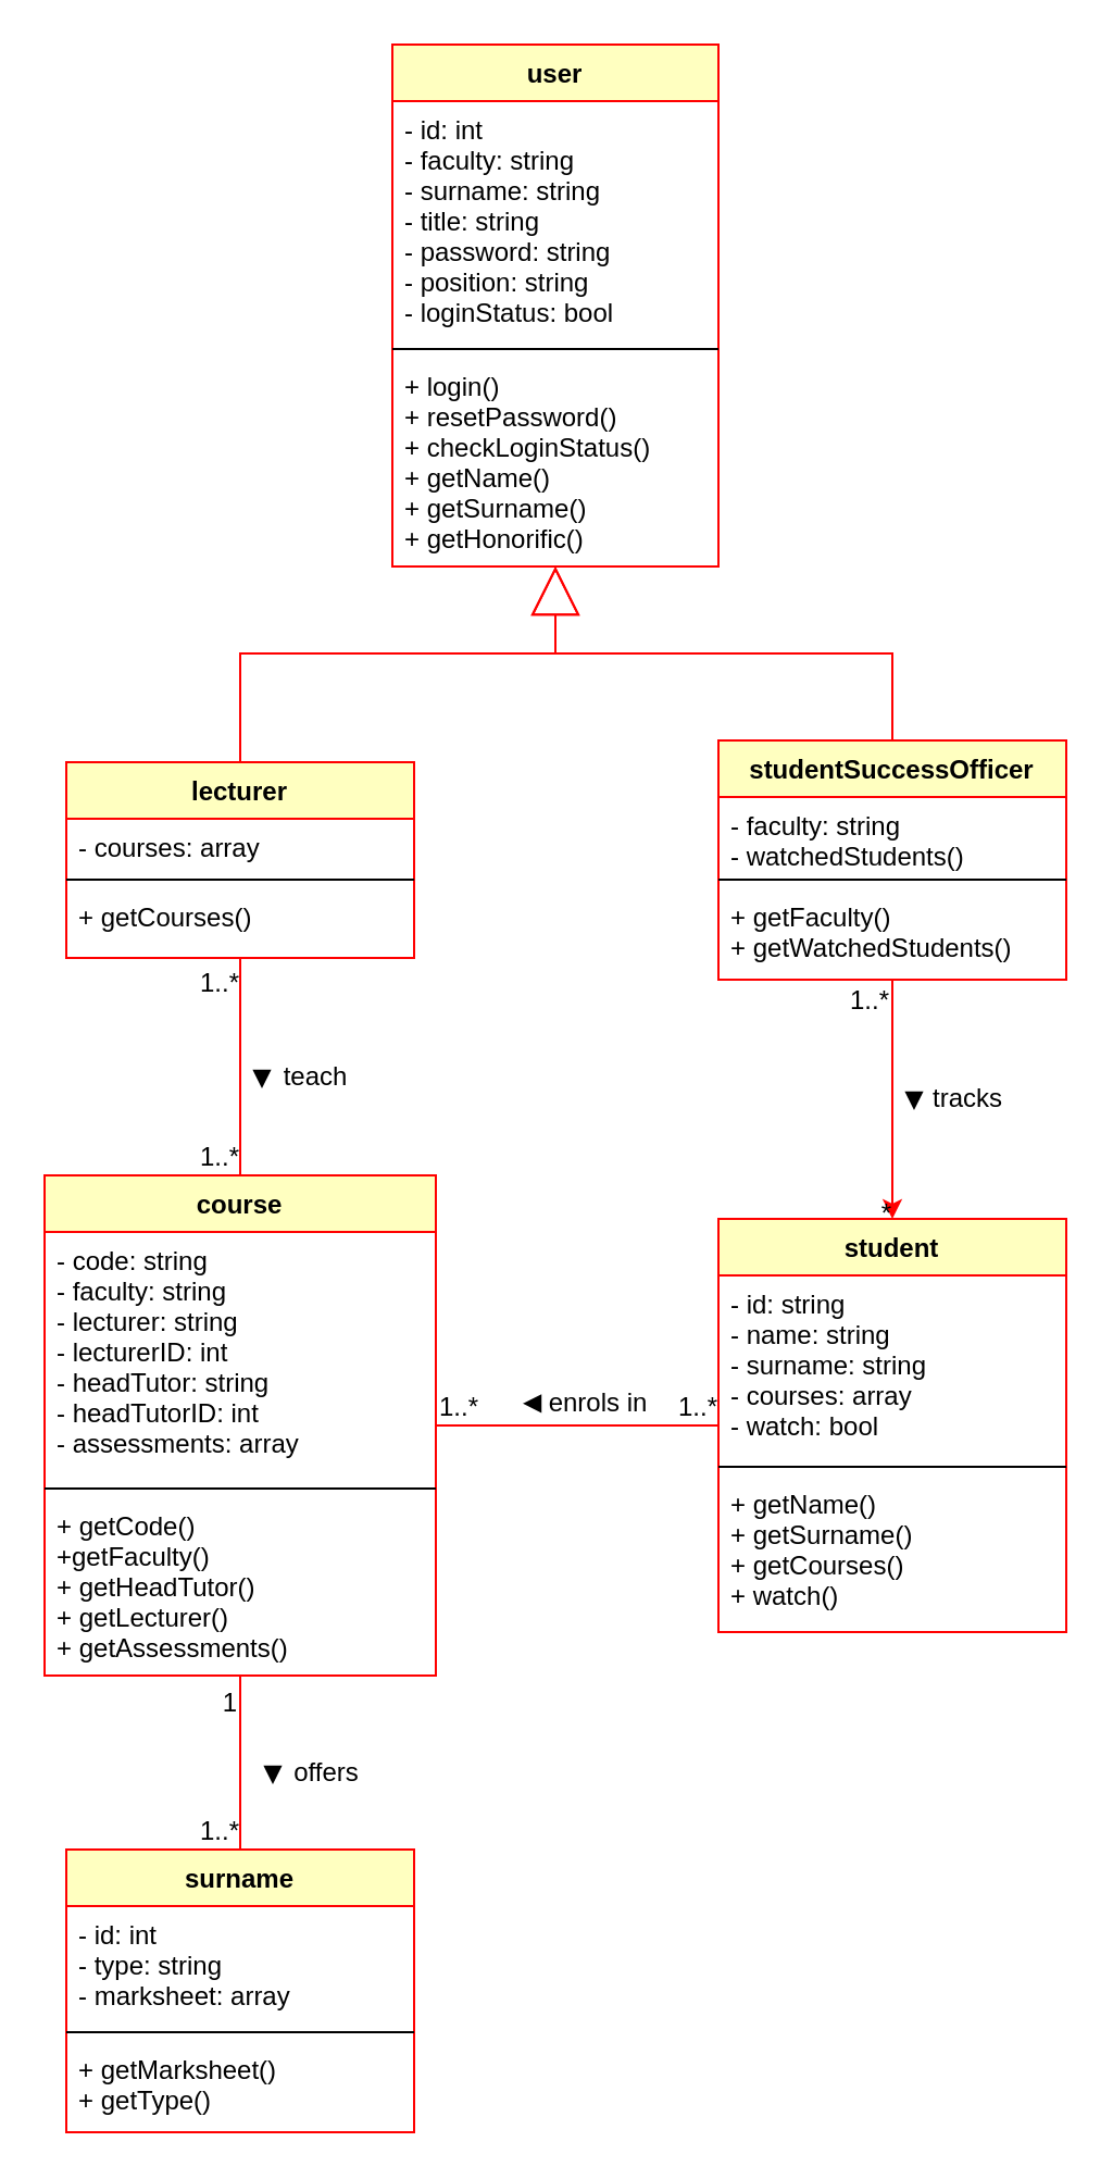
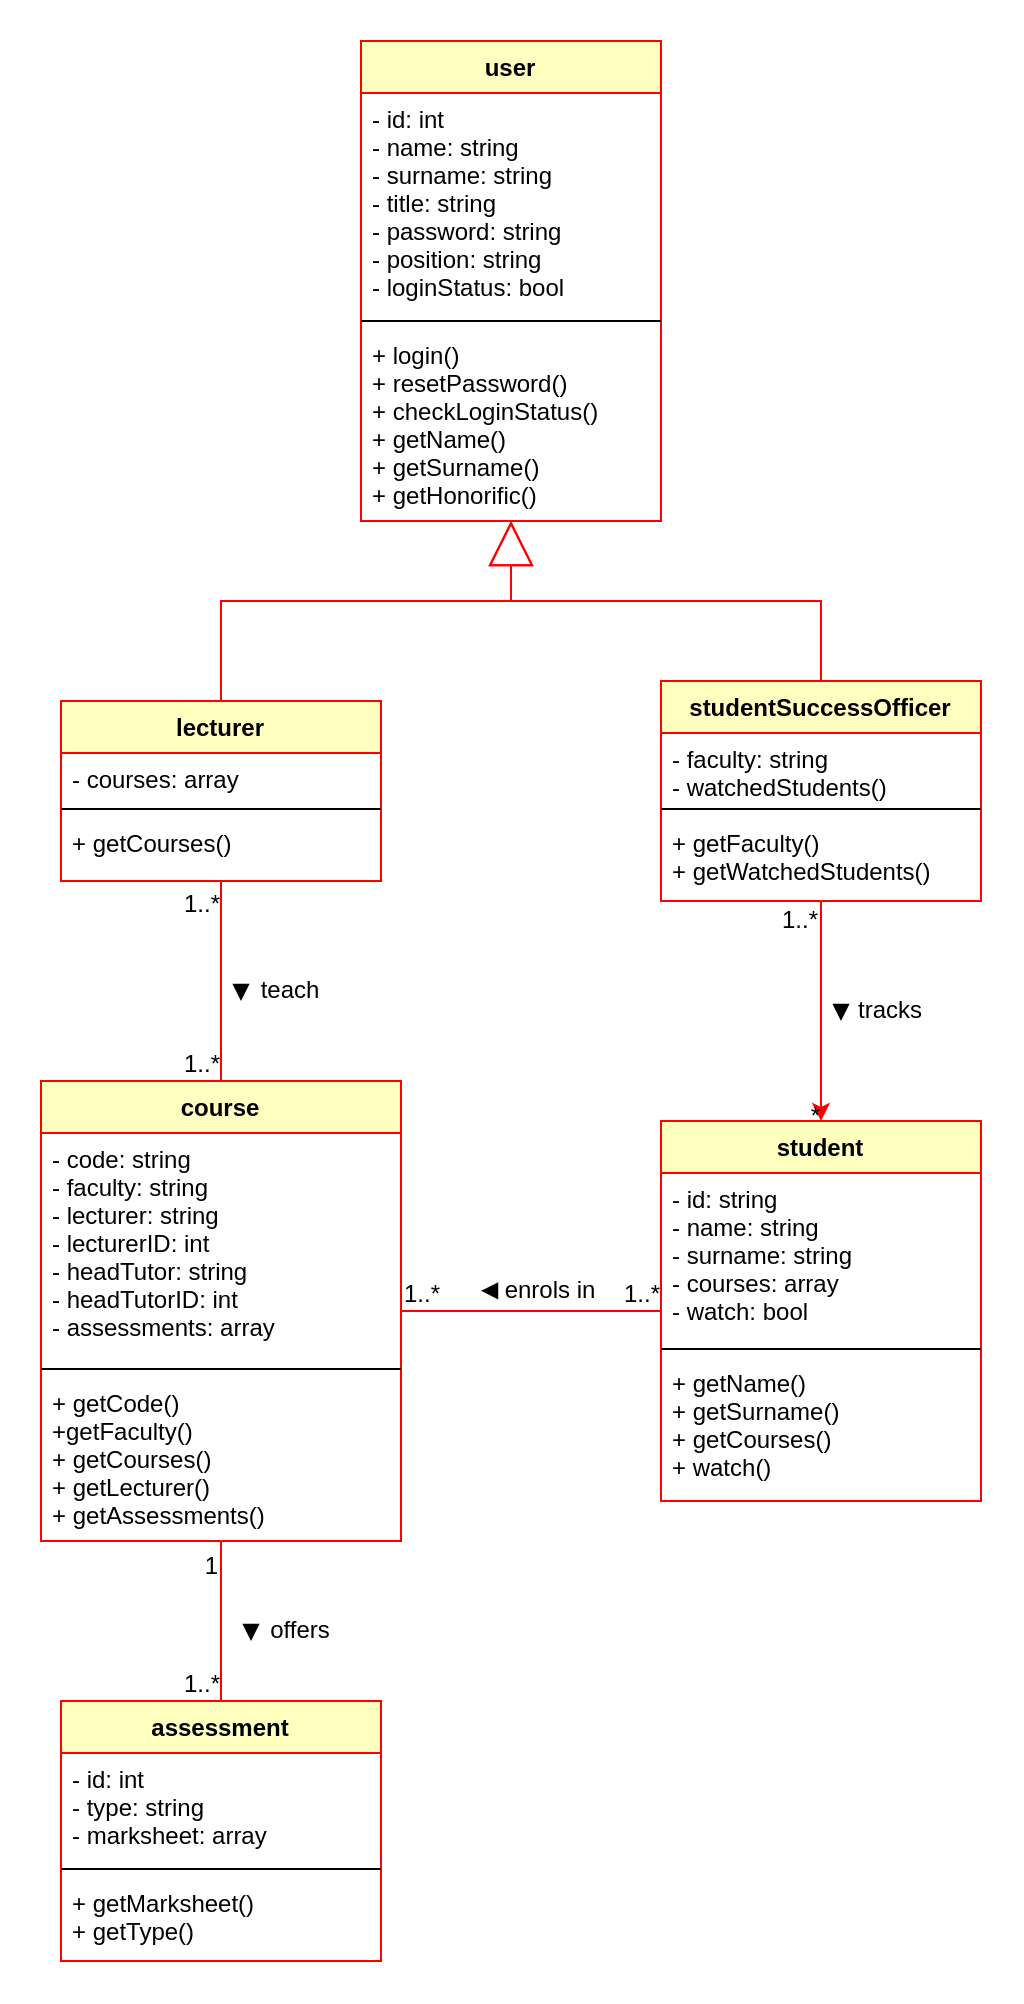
  <mxCell id="0" />
  <mxCell id="1" parent="0" />
  <mxCell id="2" style="edgeStyle=orthogonalEdgeStyle;rounded=0;orthogonalLoop=1;jettySize=auto;html=1;startArrow=none;startFill=0;endArrow=block;endFill=0;endSize=20;strokeColor=#FF0000;" edge="1" parent="1" source="18" target="7"><mxGeometry relative="1" as="geometry"><Array as="points"><mxPoint x="410" y="300" /><mxPoint x="255" y="300" /></Array></mxGeometry></mxCell>
  <mxCell id="3" style="edgeStyle=orthogonalEdgeStyle;rounded=0;orthogonalLoop=1;jettySize=auto;html=1;startArrow=none;startFill=0;endArrow=block;endFill=0;endSize=20;strokeColor=#FF0000;" edge="1" parent="1" source="14" target="7"><mxGeometry relative="1" as="geometry"><mxPoint x="250" y="260" as="targetPoint" /><Array as="points"><mxPoint x="110" y="300" /><mxPoint x="255" y="300" /></Array></mxGeometry></mxCell>
  <mxCell id="4" value="user" style="swimlane;fontStyle=1;align=center;verticalAlign=top;childLayout=stackLayout;horizontal=1;startSize=26;horizontalStack=0;resizeParent=1;resizeParentMax=0;resizeLast=0;collapsible=1;marginBottom=0;strokeColor=#FF0000;fillColor=#ffffc0;" vertex="1" parent="1"><mxGeometry x="180" y="20" width="150" height="240" as="geometry" /></mxCell>
- <mxCell id="5" value="- id: int&#10;- faculty: string&#10;- surname: string&#10;- title: string&#10;- password: string&#10;- position: string&#10;- loginStatus: bool&#10;&#10;&#10;" style="text;strokeColor=none;fillColor=none;align=left;verticalAlign=top;spacingLeft=4;spacingRight=4;overflow=hidden;rotatable=0;points=[[0,0.5],[1,0.5]];portConstraint=eastwest;" vertex="1" parent="4"><mxGeometry y="26" width="150" height="110" as="geometry" /></mxCell>
+ <mxCell id="5" value="- id: int&#10;- name: string&#10;- surname: string&#10;- title: string&#10;- password: string&#10;- position: string&#10;- loginStatus: bool&#10;&#10;&#10;" style="text;strokeColor=none;fillColor=none;align=left;verticalAlign=top;spacingLeft=4;spacingRight=4;overflow=hidden;rotatable=0;points=[[0,0.5],[1,0.5]];portConstraint=eastwest;" vertex="1" parent="4"><mxGeometry y="26" width="150" height="110" as="geometry" /></mxCell>
  <mxCell id="6" value="" style="line;strokeWidth=1;fillColor=none;align=left;verticalAlign=middle;spacingTop=-1;spacingLeft=3;spacingRight=3;rotatable=0;labelPosition=right;points=[];portConstraint=eastwest;" vertex="1" parent="4"><mxGeometry y="136" width="150" height="8" as="geometry" /></mxCell>
  <mxCell id="7" value="+ login()&#10;+ resetPassword()&#10;+ checkLoginStatus()&#10;+ getName()&#10;+ getSurname()&#10;+ getHonorific()&#10;" style="text;strokeColor=none;fillColor=none;align=left;verticalAlign=top;spacingLeft=4;spacingRight=4;overflow=hidden;rotatable=0;points=[[0,0.5],[1,0.5]];portConstraint=eastwest;" vertex="1" parent="4"><mxGeometry y="144" width="150" height="96" as="geometry" /></mxCell>
  <mxCell id="8" value="" style="endArrow=none;html=1;rounded=0;strokeColor=#FF0000;" edge="1" parent="1" source="14" target="27"><mxGeometry relative="1" as="geometry"><mxPoint x="300" y="550" as="sourcePoint" /><mxPoint x="460" y="550" as="targetPoint" /></mxGeometry></mxCell>
  <mxCell id="9" value="1..*" style="resizable=0;html=1;align=right;verticalAlign=bottom;" connectable="0" vertex="1" parent="8"><mxGeometry x="1" relative="1" as="geometry" /></mxCell>
  <mxCell id="10" value="" style="endArrow=none;html=1;rounded=0;strokeColor=#FF0000;" edge="1" parent="1" source="27" target="42"><mxGeometry relative="1" as="geometry"><mxPoint x="710" y="470" as="sourcePoint" /><mxPoint x="870" y="470" as="targetPoint" /></mxGeometry></mxCell>
  <mxCell id="11" value="1..*" style="resizable=0;html=1;align=right;verticalAlign=bottom;" connectable="0" vertex="1" parent="10"><mxGeometry x="1" relative="1" as="geometry" /></mxCell>
  <mxCell id="12" value="" style="endArrow=classic;html=1;rounded=0;strokeColor=#FF0000;" edge="1" parent="1" source="18" target="31"><mxGeometry relative="1" as="geometry"><mxPoint x="362" y="350" as="sourcePoint" /><mxPoint x="530" y="270" as="targetPoint" /></mxGeometry></mxCell>
  <mxCell id="13" value="*" style="resizable=0;html=1;align=right;verticalAlign=bottom;" connectable="0" vertex="1" parent="12"><mxGeometry x="1" relative="1" as="geometry"><mxPoint y="6" as="offset" /></mxGeometry></mxCell>
  <mxCell id="14" value="lecturer" style="swimlane;fontStyle=1;align=center;verticalAlign=top;childLayout=stackLayout;horizontal=1;startSize=26;horizontalStack=0;resizeParent=1;resizeParentMax=0;resizeLast=0;collapsible=1;marginBottom=0;strokeColor=#FF0000;fillColor=#ffffc0;" vertex="1" parent="1"><mxGeometry x="30" y="350" width="160" height="90" as="geometry" /></mxCell>
  <mxCell id="15" value="- courses: array&#10;" style="text;strokeColor=none;fillColor=none;align=left;verticalAlign=top;spacingLeft=4;spacingRight=4;overflow=hidden;rotatable=0;points=[[0,0.5],[1,0.5]];portConstraint=eastwest;" vertex="1" parent="14"><mxGeometry y="26" width="160" height="24" as="geometry" /></mxCell>
  <mxCell id="16" value="" style="line;strokeWidth=1;fillColor=none;align=left;verticalAlign=middle;spacingTop=-1;spacingLeft=3;spacingRight=3;rotatable=0;labelPosition=right;points=[];portConstraint=eastwest;" vertex="1" parent="14"><mxGeometry y="50" width="160" height="8" as="geometry" /></mxCell>
  <mxCell id="17" value="+ getCourses()&#10;" style="text;strokeColor=none;fillColor=none;align=left;verticalAlign=top;spacingLeft=4;spacingRight=4;overflow=hidden;rotatable=0;points=[[0,0.5],[1,0.5]];portConstraint=eastwest;" vertex="1" parent="14"><mxGeometry y="58" width="160" height="32" as="geometry" /></mxCell>
  <mxCell id="18" value="studentSuccessOfficer" style="swimlane;fontStyle=1;align=center;verticalAlign=top;childLayout=stackLayout;horizontal=1;startSize=26;horizontalStack=0;resizeParent=1;resizeParentMax=0;resizeLast=0;collapsible=1;marginBottom=0;strokeColor=#FF0000;fillColor=#ffffc0;" vertex="1" parent="1"><mxGeometry x="330" y="340" width="160" height="110" as="geometry" /></mxCell>
  <mxCell id="19" value="- faculty: string&#10;- watchedStudents()&#10;" style="text;strokeColor=none;fillColor=none;align=left;verticalAlign=top;spacingLeft=4;spacingRight=4;overflow=hidden;rotatable=0;points=[[0,0.5],[1,0.5]];portConstraint=eastwest;" vertex="1" parent="18"><mxGeometry y="26" width="160" height="34" as="geometry" /></mxCell>
  <mxCell id="20" value="" style="line;strokeWidth=1;fillColor=none;align=left;verticalAlign=middle;spacingTop=-1;spacingLeft=3;spacingRight=3;rotatable=0;labelPosition=right;points=[];portConstraint=eastwest;" vertex="1" parent="18"><mxGeometry y="60" width="160" height="8" as="geometry" /></mxCell>
  <mxCell id="21" value="+ getFaculty()&#10;+ getWatchedStudents()&#10;" style="text;strokeColor=none;fillColor=none;align=left;verticalAlign=top;spacingLeft=4;spacingRight=4;overflow=hidden;rotatable=0;points=[[0,0.5],[1,0.5]];portConstraint=eastwest;" vertex="1" parent="18"><mxGeometry y="68" width="160" height="42" as="geometry" /></mxCell>
  <mxCell id="22" value="" style="endArrow=none;html=1;rounded=0;strokeColor=#FF0000;" edge="1" parent="1" source="31" target="27"><mxGeometry relative="1" as="geometry"><mxPoint x="630" y="590" as="sourcePoint" /><mxPoint x="140" y="490" as="targetPoint" /></mxGeometry></mxCell>
  <mxCell id="23" value="1..*" style="resizable=0;html=1;align=right;verticalAlign=bottom;" connectable="0" vertex="1" parent="22"><mxGeometry x="1" relative="1" as="geometry"><mxPoint x="20" as="offset" /></mxGeometry></mxCell>
  <mxCell id="24" value="teach " style="text;html=1;strokeColor=none;fillColor=none;align=center;verticalAlign=middle;whiteSpace=wrap;rounded=0;rotation=0;" vertex="1" parent="1"><mxGeometry x="130" y="490" width="30" height="10" as="geometry" /></mxCell>
  <mxCell id="25" value="tracks" style="text;html=1;strokeColor=none;fillColor=none;align=center;verticalAlign=middle;whiteSpace=wrap;rounded=0;rotation=0;" vertex="1" parent="1"><mxGeometry x="430" y="500" width="30" height="10" as="geometry" /></mxCell>
  <mxCell id="26" value="1..*" style="resizable=0;html=1;align=right;verticalAlign=bottom;" connectable="0" vertex="1" parent="1"><mxGeometry x="110" y="460.005" as="geometry" /></mxCell>
  <mxCell id="27" value="course" style="swimlane;fontStyle=1;align=center;verticalAlign=top;childLayout=stackLayout;horizontal=1;startSize=26;horizontalStack=0;resizeParent=1;resizeParentMax=0;resizeLast=0;collapsible=1;marginBottom=0;strokeColor=#FF0000;fillColor=#ffffc0;" vertex="1" parent="1"><mxGeometry x="20" y="540" width="180" height="230" as="geometry" /></mxCell>
  <mxCell id="28" value="- code: string&#10;- faculty: string&#10;- lecturer: string&#10;- lecturerID: int&#10;- headTutor: string&#10;- headTutorID: int&#10;- assessments: array&#10;&#10;" style="text;strokeColor=none;fillColor=none;align=left;verticalAlign=top;spacingLeft=4;spacingRight=4;overflow=hidden;rotatable=0;points=[[0,0.5],[1,0.5]];portConstraint=eastwest;" vertex="1" parent="27"><mxGeometry y="26" width="180" height="114" as="geometry" /></mxCell>
  <mxCell id="29" value="" style="line;strokeWidth=1;fillColor=none;align=left;verticalAlign=middle;spacingTop=-1;spacingLeft=3;spacingRight=3;rotatable=0;labelPosition=right;points=[];portConstraint=eastwest;" vertex="1" parent="27"><mxGeometry y="140" width="180" height="8" as="geometry" /></mxCell>
- <mxCell id="30" value="+ getCode()&#10;+getFaculty()&#10;+ getHeadTutor()&#10;+ getLecturer()&#10;+ getAssessments()&#10;" style="text;strokeColor=none;fillColor=none;align=left;verticalAlign=top;spacingLeft=4;spacingRight=4;overflow=hidden;rotatable=0;points=[[0,0.5],[1,0.5]];portConstraint=eastwest;" vertex="1" parent="27"><mxGeometry y="148" width="180" height="82" as="geometry" /></mxCell>
+ <mxCell id="30" value="+ getCode()&#10;+getFaculty()&#10;+ getCourses()&#10;+ getLecturer()&#10;+ getAssessments()&#10;" style="text;strokeColor=none;fillColor=none;align=left;verticalAlign=top;spacingLeft=4;spacingRight=4;overflow=hidden;rotatable=0;points=[[0,0.5],[1,0.5]];portConstraint=eastwest;" vertex="1" parent="27"><mxGeometry y="148" width="180" height="82" as="geometry" /></mxCell>
  <mxCell id="31" value="student" style="swimlane;fontStyle=1;align=center;verticalAlign=top;childLayout=stackLayout;horizontal=1;startSize=26;horizontalStack=0;resizeParent=1;resizeParentMax=0;resizeLast=0;collapsible=1;marginBottom=0;strokeColor=#FF0000;fillColor=#ffffc0;" vertex="1" parent="1"><mxGeometry x="330" y="560" width="160" height="190" as="geometry" /></mxCell>
  <mxCell id="32" value="- id: string&#10;- name: string&#10;- surname: string&#10;- courses: array &#10;- watch: bool&#10;&#10;" style="text;strokeColor=none;fillColor=none;align=left;verticalAlign=top;spacingLeft=4;spacingRight=4;overflow=hidden;rotatable=0;points=[[0,0.5],[1,0.5]];portConstraint=eastwest;" vertex="1" parent="31"><mxGeometry y="26" width="160" height="84" as="geometry" /></mxCell>
  <mxCell id="33" value="" style="line;strokeWidth=1;fillColor=none;align=left;verticalAlign=middle;spacingTop=-1;spacingLeft=3;spacingRight=3;rotatable=0;labelPosition=right;points=[];portConstraint=eastwest;" vertex="1" parent="31"><mxGeometry y="110" width="160" height="8" as="geometry" /></mxCell>
  <mxCell id="34" value="+ getName()&#10;+ getSurname()&#10;+ getCourses()&#10;+ watch()&#10;" style="text;strokeColor=none;fillColor=none;align=left;verticalAlign=top;spacingLeft=4;spacingRight=4;overflow=hidden;rotatable=0;points=[[0,0.5],[1,0.5]];portConstraint=eastwest;" vertex="1" parent="31"><mxGeometry y="118" width="160" height="72" as="geometry" /></mxCell>
  <mxCell id="35" value="1" style="resizable=0;html=1;align=right;verticalAlign=bottom;fillColor=#ffffc0;" connectable="0" vertex="1" parent="1"><mxGeometry x="110" y="790.005" as="geometry"><mxPoint x="-1" y="1" as="offset" /></mxGeometry></mxCell>
  <mxCell id="36" value="1..*" style="text;html=1;strokeColor=none;fillColor=none;align=center;verticalAlign=middle;whiteSpace=wrap;rounded=0;" vertex="1" parent="1"><mxGeometry x="390" y="450" width="20" height="20" as="geometry" /></mxCell>
  <mxCell id="37" value="1..*" style="resizable=0;html=1;align=right;verticalAlign=bottom;" connectable="0" vertex="1" parent="1"><mxGeometry x="309.995" y="655" as="geometry"><mxPoint x="20" as="offset" /></mxGeometry></mxCell>
  <mxCell id="38" value="" style="endArrow=block;html=1;strokeColor=#000000;endFill=1;" edge="1" parent="1"><mxGeometry width="50" height="50" relative="1" as="geometry"><mxPoint x="120" y="495" as="sourcePoint" /><mxPoint x="120" y="500" as="targetPoint" /></mxGeometry></mxCell>
  <mxCell id="39" value="" style="endArrow=block;html=1;strokeColor=#000000;endFill=1;" edge="1" parent="1"><mxGeometry width="50" height="50" relative="1" as="geometry"><mxPoint x="420" y="505" as="sourcePoint" /><mxPoint x="420" y="510" as="targetPoint" /></mxGeometry></mxCell>
  <mxCell id="40" value="enrols in" style="text;html=1;strokeColor=none;fillColor=none;align=center;verticalAlign=middle;whiteSpace=wrap;rounded=0;rotation=0;" vertex="1" parent="1"><mxGeometry x="250" y="640" width="50" height="10" as="geometry" /></mxCell>
  <mxCell id="41" value="" style="endArrow=block;html=1;strokeColor=#000000;endFill=1;rotate=50;" edge="1" parent="1"><mxGeometry width="50" height="50" relative="1" as="geometry"><mxPoint x="245" y="644.92" as="sourcePoint" /><mxPoint x="240" y="644.92" as="targetPoint" /><Array as="points" /></mxGeometry></mxCell>
- <mxCell id="42" value="surname" style="swimlane;fontStyle=1;align=center;verticalAlign=top;childLayout=stackLayout;horizontal=1;startSize=26;horizontalStack=0;resizeParent=1;resizeParentMax=0;resizeLast=0;collapsible=1;marginBottom=0;strokeColor=#FF0000;fillColor=#ffffc0;" vertex="1" parent="1"><mxGeometry x="30" y="850" width="160" height="130" as="geometry" /></mxCell>
+ <mxCell id="42" value="assessment" style="swimlane;fontStyle=1;align=center;verticalAlign=top;childLayout=stackLayout;horizontal=1;startSize=26;horizontalStack=0;resizeParent=1;resizeParentMax=0;resizeLast=0;collapsible=1;marginBottom=0;strokeColor=#FF0000;fillColor=#ffffc0;" vertex="1" parent="1"><mxGeometry x="30" y="850" width="160" height="130" as="geometry" /></mxCell>
  <mxCell id="43" value="- id: int&#10;- type: string&#10;- marksheet: array&#10;" style="text;strokeColor=none;fillColor=none;align=left;verticalAlign=top;spacingLeft=4;spacingRight=4;overflow=hidden;rotatable=0;points=[[0,0.5],[1,0.5]];portConstraint=eastwest;" vertex="1" parent="42"><mxGeometry y="26" width="160" height="54" as="geometry" /></mxCell>
  <mxCell id="44" value="" style="line;strokeWidth=1;fillColor=none;align=left;verticalAlign=middle;spacingTop=-1;spacingLeft=3;spacingRight=3;rotatable=0;labelPosition=right;points=[];portConstraint=eastwest;" vertex="1" parent="42"><mxGeometry y="80" width="160" height="8" as="geometry" /></mxCell>
  <mxCell id="45" value="+ getMarksheet()&#10;+ getType()" style="text;strokeColor=none;fillColor=none;align=left;verticalAlign=top;spacingLeft=4;spacingRight=4;overflow=hidden;rotatable=0;points=[[0,0.5],[1,0.5]];portConstraint=eastwest;" vertex="1" parent="42"><mxGeometry y="88" width="160" height="42" as="geometry" /></mxCell>
  <mxCell id="46" value="offers" style="text;html=1;strokeColor=none;fillColor=none;align=center;verticalAlign=middle;whiteSpace=wrap;rounded=0;rotation=0;" vertex="1" parent="1"><mxGeometry x="135" y="810" width="30" height="10" as="geometry" /></mxCell>
  <mxCell id="47" value="" style="endArrow=block;html=1;strokeColor=#000000;endFill=1;" edge="1" parent="1"><mxGeometry width="50" height="50" relative="1" as="geometry"><mxPoint x="125" y="815" as="sourcePoint" /><mxPoint x="125" y="820" as="targetPoint" /></mxGeometry></mxCell>
